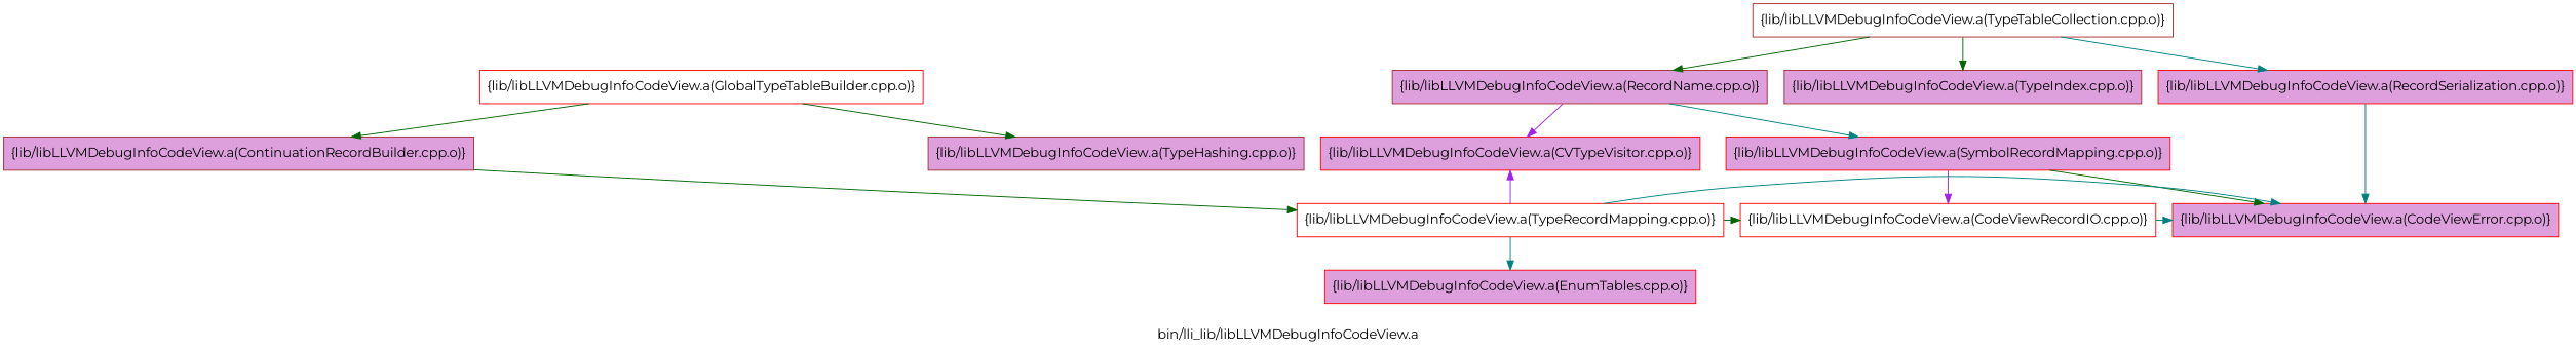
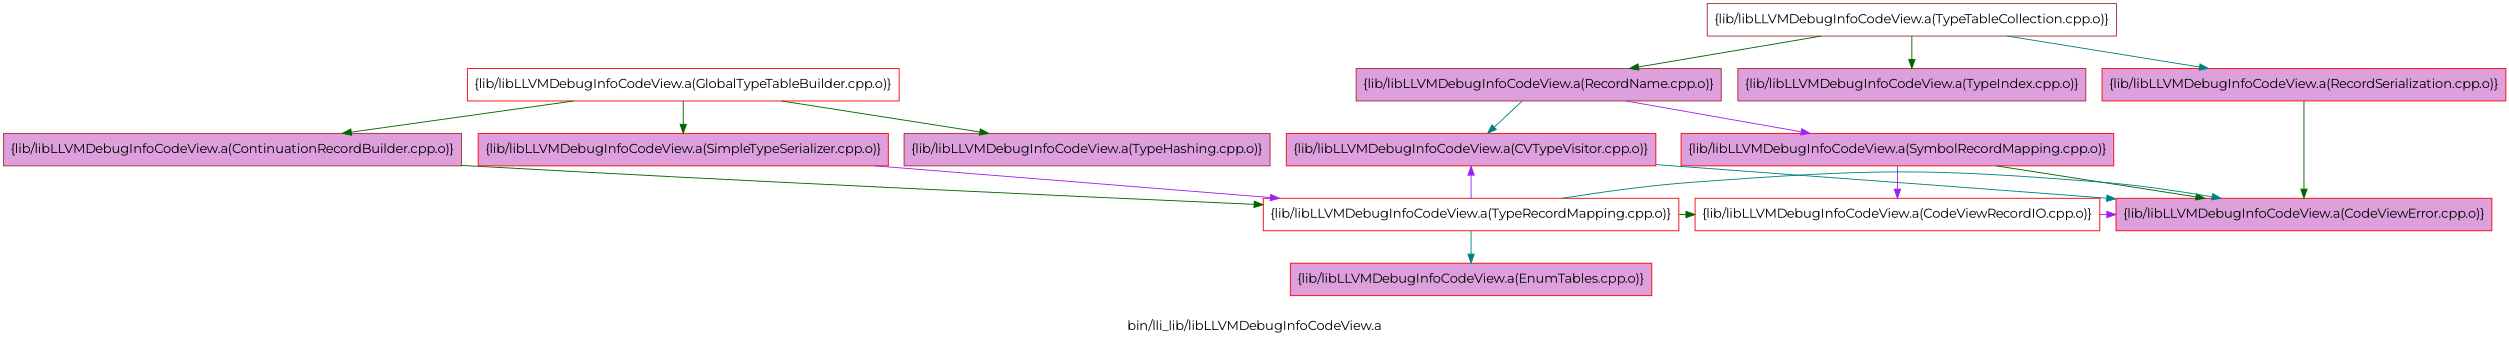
  digraph {
    fontname=Montserrat
    label="bin/lli_lib/libLLVMDebugInfoCodeView.a"
    rankdir=TB
    node [color=red fillcolor=plum fontname=Montserrat group=0 shape=box style=filled]
    edge [color=darkgreen fontname=Montserrat]
    n1 [color=brown fillcolor=white label="{lib/libLLVMDebugInfoCodeView.a(TypeTableCollection.cpp.o)}"]
    n2 [color=brown label="{lib/libLLVMDebugInfoCodeView.a(RecordName.cpp.o)}"]
    n3 [color=brown label="{lib/libLLVMDebugInfoCodeView.a(TypeIndex.cpp.o)}"]
    n4 [group=1 label="{lib/libLLVMDebugInfoCodeView.a(CVTypeVisitor.cpp.o)}"]
    n5 [label="{lib/libLLVMDebugInfoCodeView.a(SymbolRecordMapping.cpp.o)}"]
    n6 [label="{lib/libLLVMDebugInfoCodeView.a(CodeViewError.cpp.o)}"]
    n7 [fillcolor=white group=1 label="{lib/libLLVMDebugInfoCodeView.a(TypeRecordMapping.cpp.o)}"]
    n8 [fillcolor=white label="{lib/libLLVMDebugInfoCodeView.a(CodeViewRecordIO.cpp.o)}"]
    n9 [label="{lib/libLLVMDebugInfoCodeView.a(RecordSerialization.cpp.o)}"]
    n10 [label="{lib/libLLVMDebugInfoCodeView.a(EnumTables.cpp.o)}"]
    n11 [color=brown label="{lib/libLLVMDebugInfoCodeView.a(ContinuationRecordBuilder.cpp.o)}"]
    n12 [fillcolor=white label="{lib/libLLVMDebugInfoCodeView.a(GlobalTypeTableBuilder.cpp.o)}"]
+   n13 [label="{lib/libLLVMDebugInfoCodeView.a(SimpleTypeSerializer.cpp.o)}"]
    n14 [color=brown label="{lib/libLLVMDebugInfoCodeView.a(TypeHashing.cpp.o)}"]
    subgraph sub_1 {
      rank=same
      n1
    }
    subgraph sub_2 {
      rank=same
      n2
      n3
    }
    subgraph sub_3 {
      rank=same
      n4
      n5
    }
    subgraph sub_4 {
      rank=same
      n6
      n7
      n8
    }
    n1 -> n2
    n1 -> n3
    n1 -> n9 [color=teal]
-   n2 -> n4 [color=purple]
-   n2 -> n5 [color=teal]
+   n2 -> n4 [color=teal]
+   n2 -> n5 [color=purple]
+   n4 -> n6 [color=teal]
    n5 -> n6
    n5 -> n8 [color=purple]
    n7 -> n4 [color=purple]
    n7 -> n6 [color=teal]
    n7 -> n8
    n7 -> n10 [color=teal]
-   n8 -> n6 [color=teal]
-   n9 -> n6 [color=teal]
+   n8 -> n6 [color=purple]
+   n9 -> n6
    n11 -> n7
    n12 -> n11
+   n12 -> n13
    n12 -> n14
+   n13 -> n7 [color=purple]
  }
